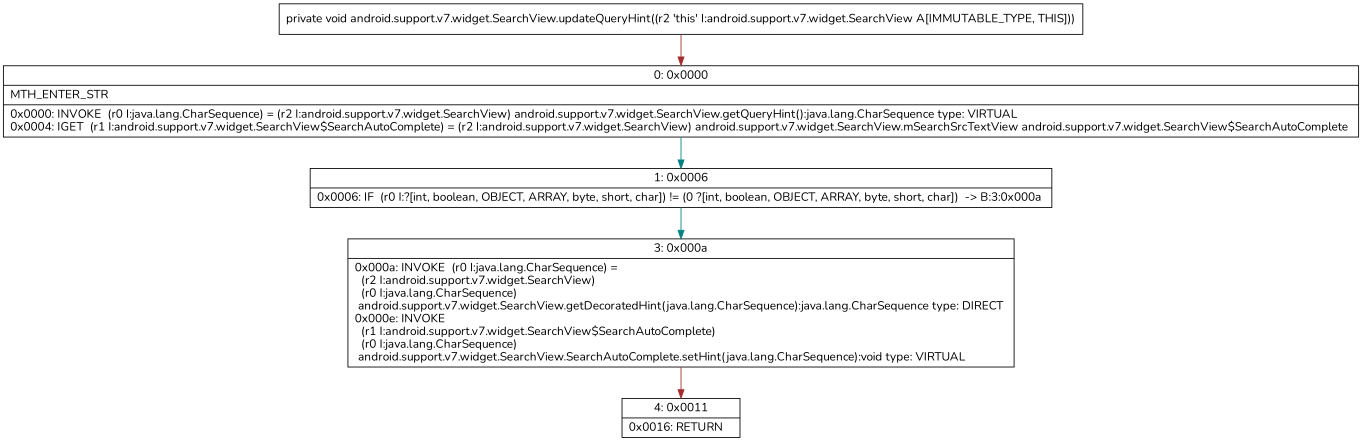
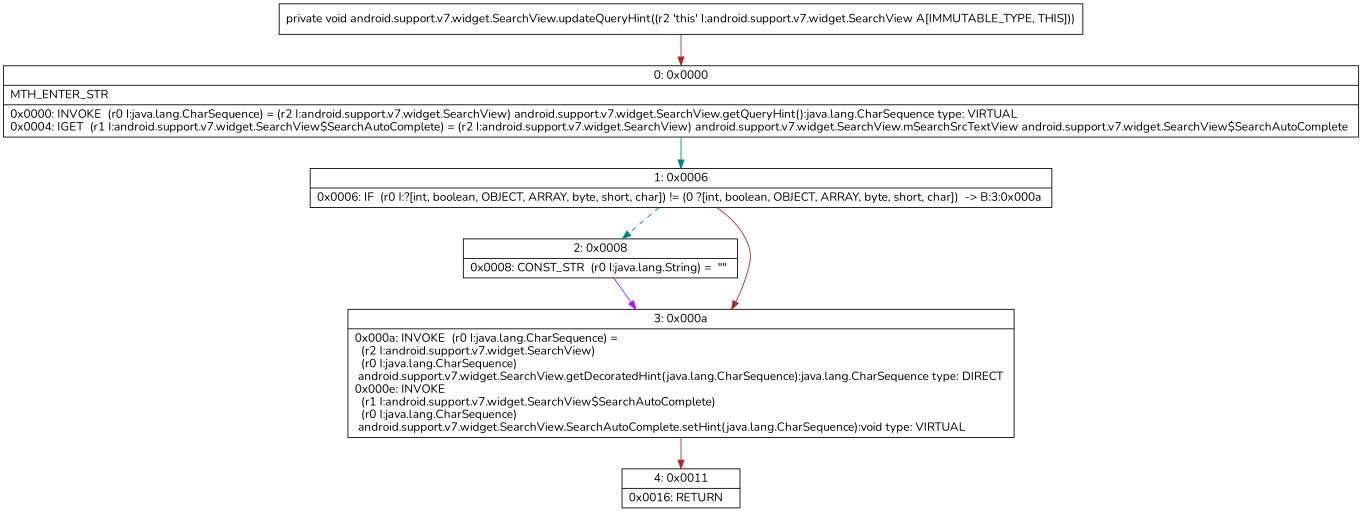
  digraph {
    fontname=Nunito
    node [fontname=Nunito shape=record]
    edge [color=teal fontname=Nunito]
    n1 [label="{0\:\ 0x0000|MTH_ENTER_STR\l|0x0000: INVOKE  (r0 I:java.lang.CharSequence) = (r2 I:android.support.v7.widget.SearchView) android.support.v7.widget.SearchView.getQueryHint():java.lang.CharSequence type: VIRTUAL \l0x0004: IGET  (r1 I:android.support.v7.widget.SearchView$SearchAutoComplete) = (r2 I:android.support.v7.widget.SearchView) android.support.v7.widget.SearchView.mSearchSrcTextView android.support.v7.widget.SearchView$SearchAutoComplete \l}"]
    n2 [label="{1\:\ 0x0006|0x0006: IF  (r0 I:?[int, boolean, OBJECT, ARRAY, byte, short, char]) != (0 ?[int, boolean, OBJECT, ARRAY, byte, short, char])  \-\> B:3:0x000a \l}"]
+   n3 [label="{2\:\ 0x0008|0x0008: CONST_STR  (r0 I:java.lang.String) =  \"\" \l}"]
    n4 [label="{3\:\ 0x000a|0x000a: INVOKE  (r0 I:java.lang.CharSequence) = \l  (r2 I:android.support.v7.widget.SearchView)\l  (r0 I:java.lang.CharSequence)\l android.support.v7.widget.SearchView.getDecoratedHint(java.lang.CharSequence):java.lang.CharSequence type: DIRECT \l0x000e: INVOKE  \l  (r1 I:android.support.v7.widget.SearchView$SearchAutoComplete)\l  (r0 I:java.lang.CharSequence)\l android.support.v7.widget.SearchView.SearchAutoComplete.setHint(java.lang.CharSequence):void type: VIRTUAL \l}"]
    n5 [label="{4\:\ 0x0011|0x0016: RETURN   \l}"]
    n6 [label="{private void android.support.v7.widget.SearchView.updateQueryHint((r2 'this' I:android.support.v7.widget.SearchView A[IMMUTABLE_TYPE, THIS])) }"]
    n1 -> n2
-   n2 -> n4
+   n2 -> n3 [style=dashed]
+   n2 -> n4 [color=brown]
+   n3 -> n4 [color=purple]
    n4 -> n5 [color=brown]
    n6 -> n1 [color=brown]
  }
